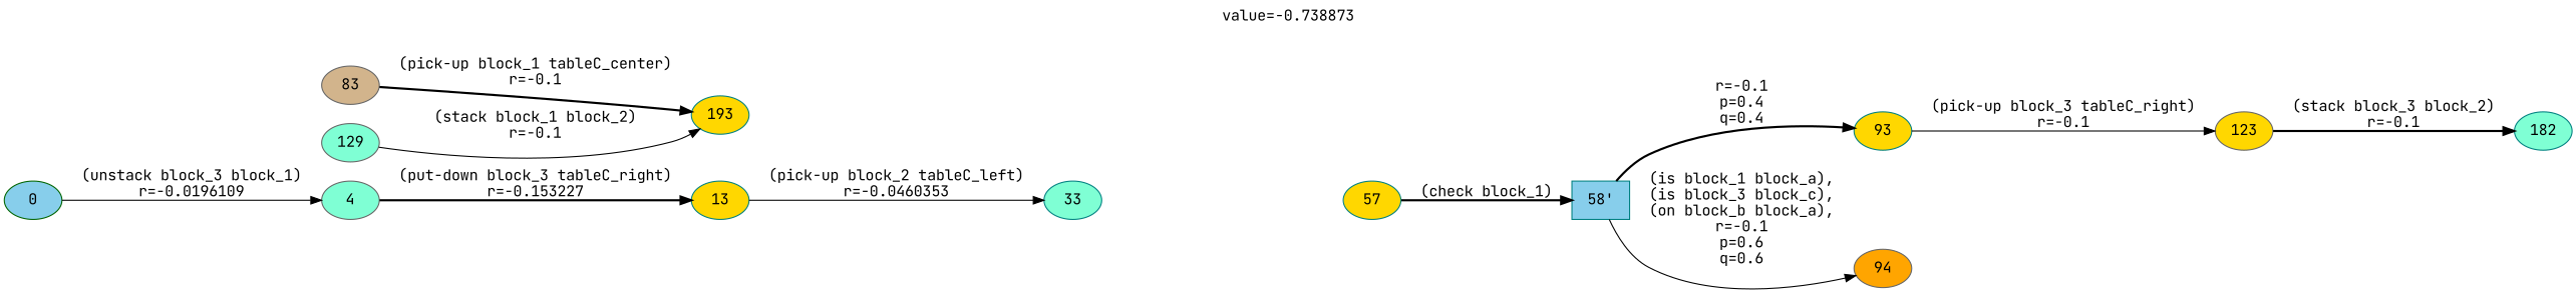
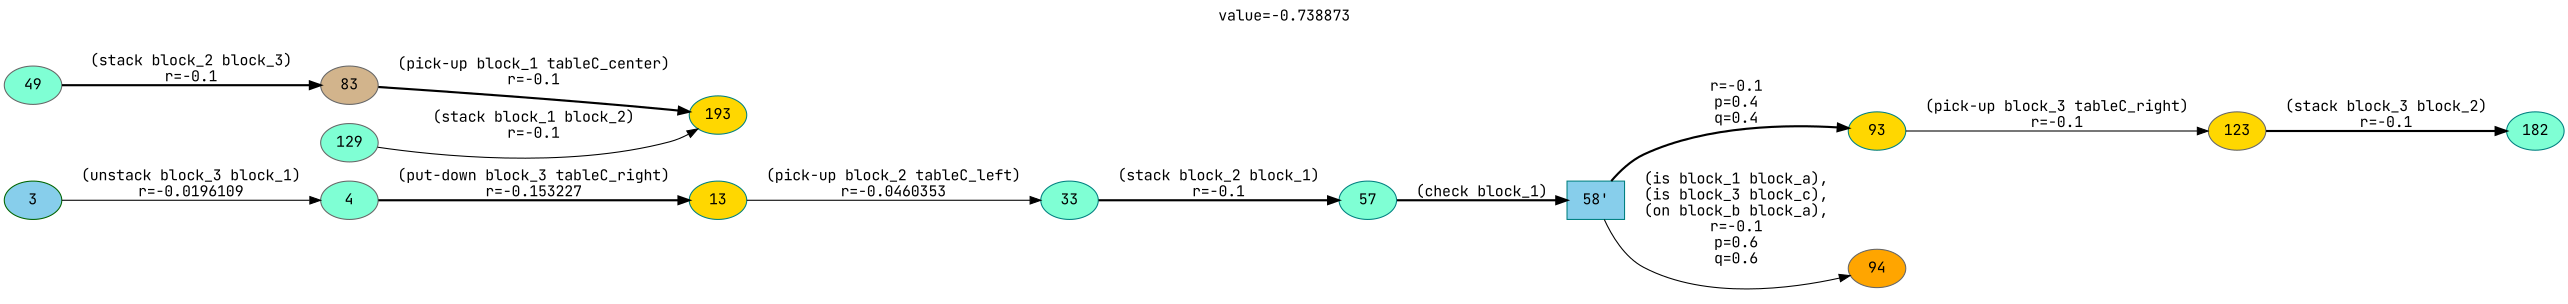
  digraph {
    fontname="JetBrains Mono"
    label="value=-0.738873"
    labelloc=top
    rankdir=LR
    node [color=teal fillcolor=aquamarine fontname="JetBrains Mono" style=filled]
    edge [fontname="JetBrains Mono" style=bold]
-   0 [color=darkgreen fillcolor=skyblue]
+   0 [color=darkgreen fillcolor=skyblue label=3]
    4 [color=gray40]
    13 [fillcolor=gold]
    33
-   57 [fillcolor=gold]
+   57
    n6 [fillcolor=skyblue label="58'" shape=box]
    93 [fillcolor=gold]
    94 [color=gray40 fillcolor=orange]
    123 [color=gray40 fillcolor=gold]
    182
+   49 [color=gray40]
    83 [color=gray40 fillcolor=tan]
    193 [fillcolor=gold]
    129 [color=gray40]
    0 -> 4 [label="(unstack block_3 block_1)\nr=-0.0196109" style=solid]
    4 -> 13 [label="(put-down block_3 tableC_right)\nr=-0.153227"]
    13 -> 33 [label="(pick-up block_2 tableC_left)\nr=-0.0460353" style=solid]
+   33 -> 57 [label="(stack block_2 block_1)\nr=-0.1"]
    57 -> n6 [label="(check block_1)"]
    n6 -> 93 [label="\nr=-0.1\np=0.4\nq=0.4"]
    n6 -> 94 [label="\n(is block_1 block_a),\n(is block_3 block_c),\n(on block_b block_a),\nr=-0.1\np=0.6\nq=0.6" style=solid]
    93 -> 123 [label="(pick-up block_3 tableC_right)\nr=-0.1" style=solid]
    123 -> 182 [label="(stack block_3 block_2)\nr=-0.1"]
+   49 -> 83 [label="(stack block_2 block_3)\nr=-0.1"]
    83 -> 193 [label="(pick-up block_1 tableC_center)\nr=-0.1"]
    129 -> 193 [label="(stack block_1 block_2)\nr=-0.1" style=solid]
  }
